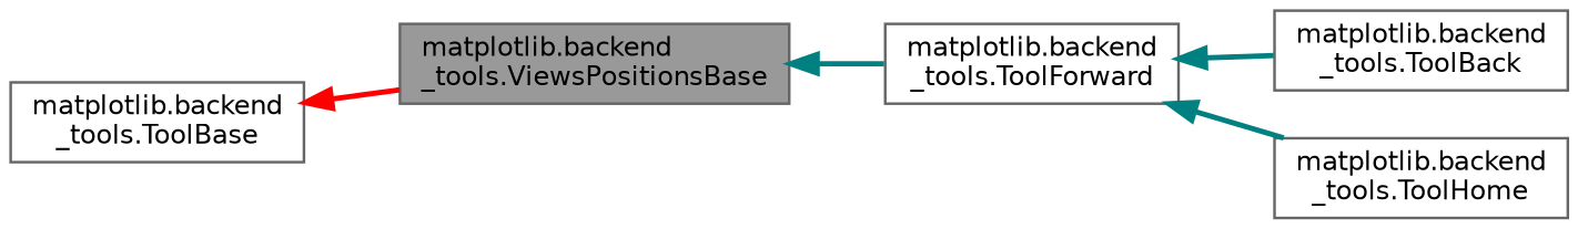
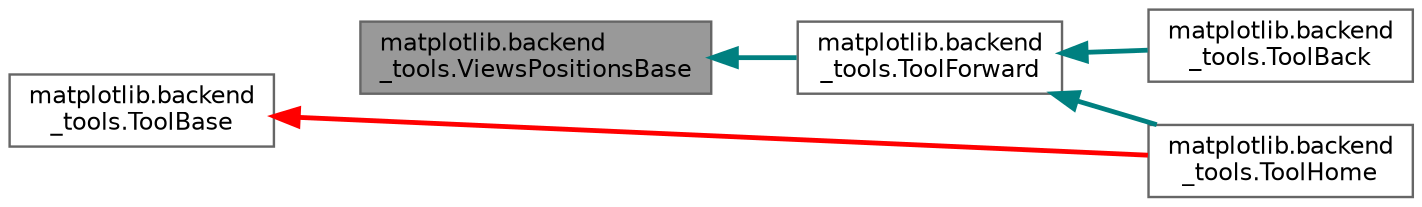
  digraph {
    rankdir=LR
    node [color=gray40 fillcolor=white fontname=Helvetica fontsize=10 shape=box style=filled]
    edge [color=teal dir=back fontname=Helvetica fontsize=10 labelfontname=Helvetica labelfontsize=10 style=bold]
    n1 [fillcolor=grey60 fontcolor=black height=0.2 label="matplotlib.backend\l_tools.ViewsPositionsBase" width=0.4]
    n2 [height=0.2 label="matplotlib.backend\l_tools.ToolForward" width=0.4]
    n3 [height=0.2 label="matplotlib.backend\l_tools.ToolBack" width=0.4]
    n4 [height=0.2 label="matplotlib.backend\l_tools.ToolHome" width=0.4]
    n5 [height=0.2 label="matplotlib.backend\l_tools.ToolBase" width=0.4]
    n1 -> n2
    n2 -> n3
    n2 -> n4
-   n5 -> n1 [color=red]
+   n5 -> n4 [color=red]
  }
